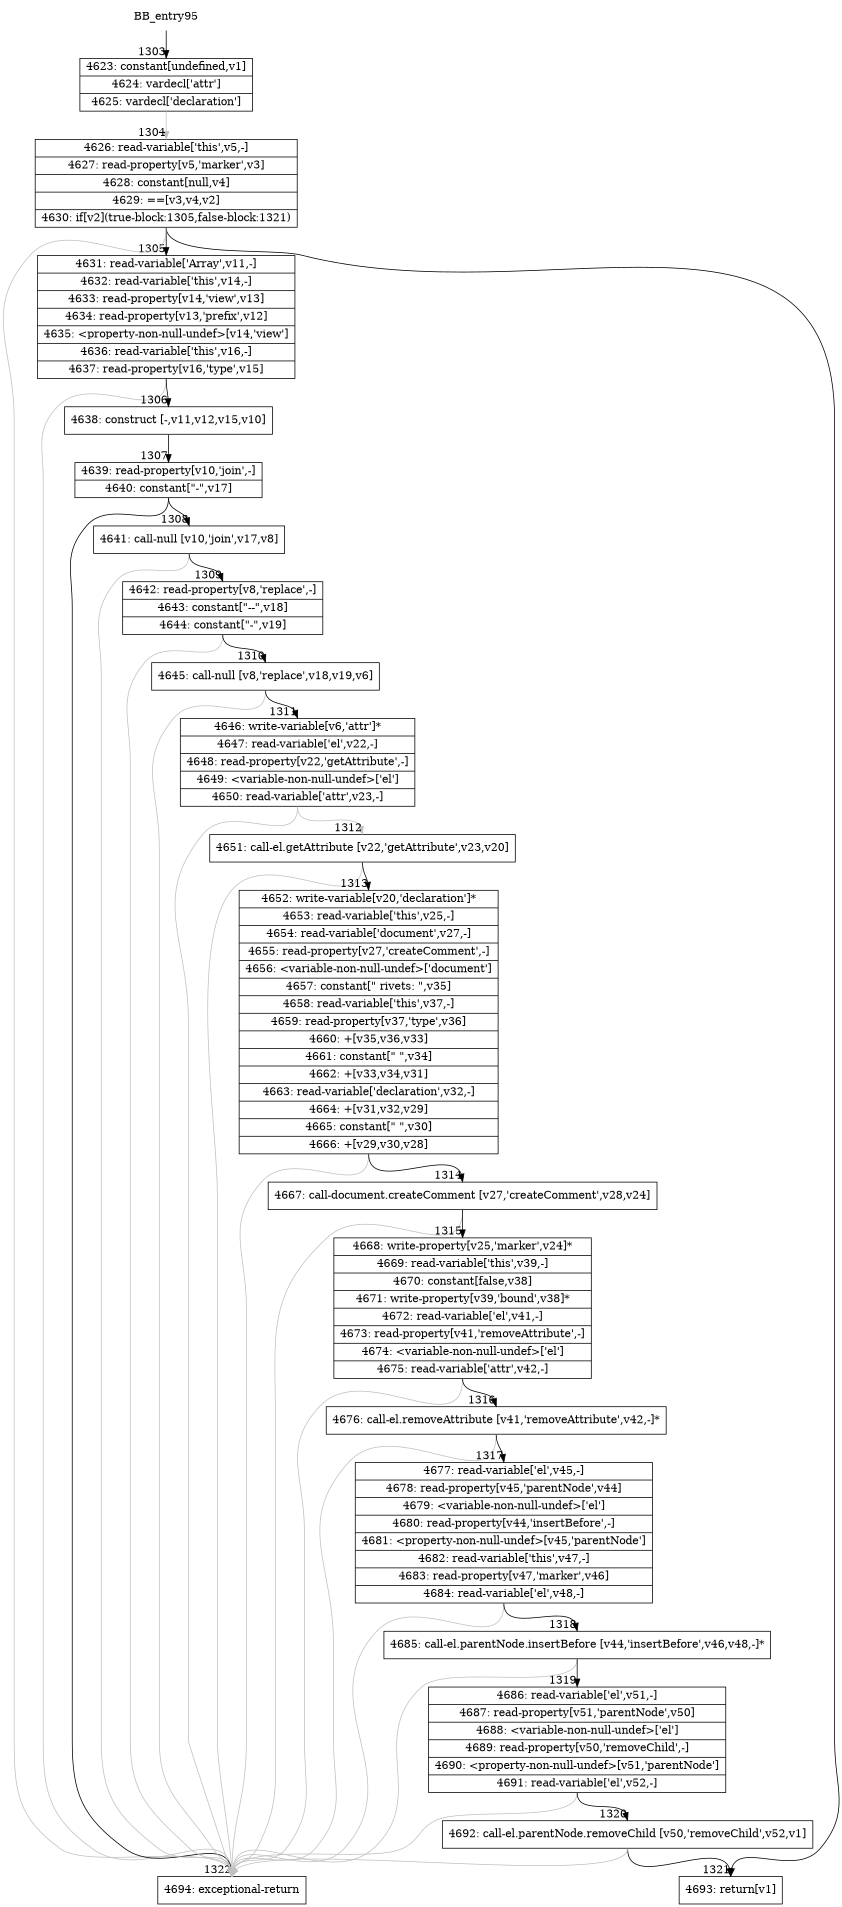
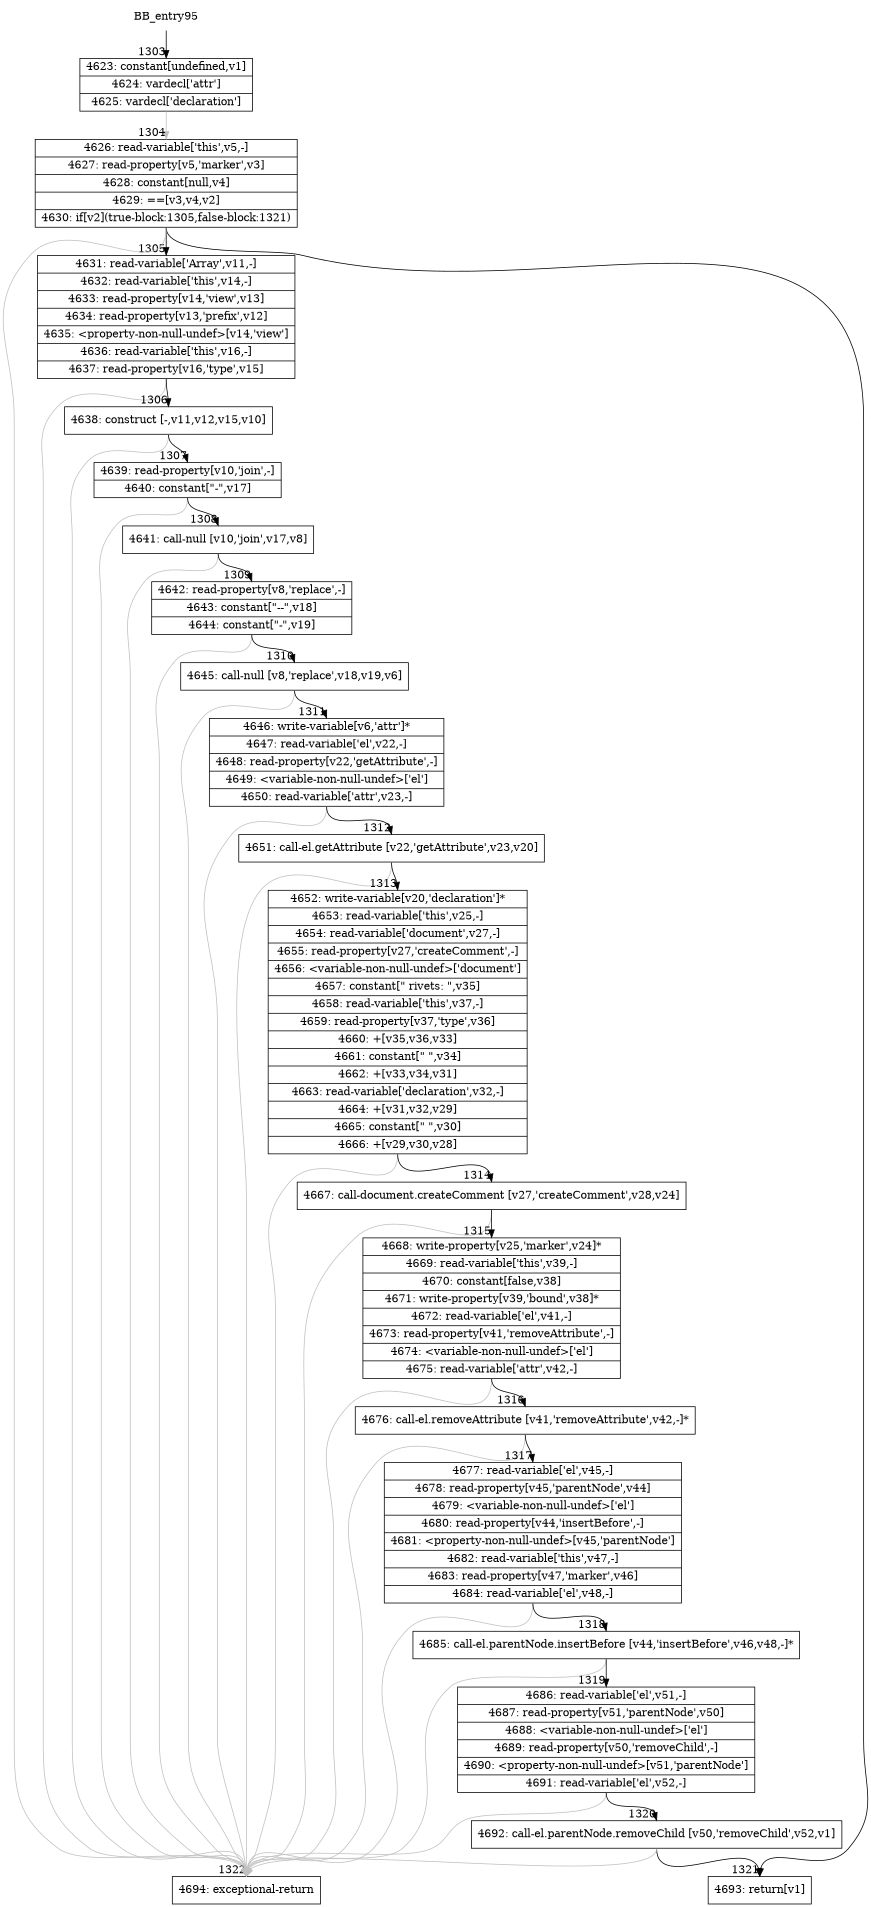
  digraph {
    rankdir=TD
    node [shape=record]
    edge [headport=n tailport=s]
    n1 [label=BB_entry95 shape=none]
    n2 [label="{4623: constant[undefined,v1]|4624: vardecl['attr']|4625: vardecl['declaration']}"]
    n3 [label="{4626: read-variable['this',v5,-]|4627: read-property[v5,'marker',v3]|4628: constant[null,v4]|4629: ==[v3,v4,v2]|4630: if[v2](true-block:1305,false-block:1321)}"]
    n4 [label="{4631: read-variable['Array',v11,-]|4632: read-variable['this',v14,-]|4633: read-property[v14,'view',v13]|4634: read-property[v13,'prefix',v12]|4635: \<property-non-null-undef\>[v14,'view']|4636: read-variable['this',v16,-]|4637: read-property[v16,'type',v15]}"]
    n5 [label="{4693: return[v1]}"]
    n6 [label="{4694: exceptional-return}"]
    n7 [label="{4638: construct [-,v11,v12,v15,v10]}"]
    n8 [label="{4639: read-property[v10,'join',-]|4640: constant[\"-\",v17]}"]
    n9 [label="{4641: call-null [v10,'join',v17,v8]}"]
    n10 [label="{4642: read-property[v8,'replace',-]|4643: constant[\"--\",v18]|4644: constant[\"-\",v19]}"]
    n11 [label="{4645: call-null [v8,'replace',v18,v19,v6]}"]
    n12 [label="{4646: write-variable[v6,'attr']*|4647: read-variable['el',v22,-]|4648: read-property[v22,'getAttribute',-]|4649: \<variable-non-null-undef\>['el']|4650: read-variable['attr',v23,-]}"]
    n13 [label="{4651: call-el.getAttribute [v22,'getAttribute',v23,v20]}"]
    n14 [label="{4652: write-variable[v20,'declaration']*|4653: read-variable['this',v25,-]|4654: read-variable['document',v27,-]|4655: read-property[v27,'createComment',-]|4656: \<variable-non-null-undef\>['document']|4657: constant[\" rivets: \",v35]|4658: read-variable['this',v37,-]|4659: read-property[v37,'type',v36]|4660: +[v35,v36,v33]|4661: constant[\" \",v34]|4662: +[v33,v34,v31]|4663: read-variable['declaration',v32,-]|4664: +[v31,v32,v29]|4665: constant[\" \",v30]|4666: +[v29,v30,v28]}"]
    n15 [label="{4667: call-document.createComment [v27,'createComment',v28,v24]}"]
    n16 [label="{4668: write-property[v25,'marker',v24]*|4669: read-variable['this',v39,-]|4670: constant[false,v38]|4671: write-property[v39,'bound',v38]*|4672: read-variable['el',v41,-]|4673: read-property[v41,'removeAttribute',-]|4674: \<variable-non-null-undef\>['el']|4675: read-variable['attr',v42,-]}"]
    n17 [label="{4676: call-el.removeAttribute [v41,'removeAttribute',v42,-]*}"]
    n18 [label="{4677: read-variable['el',v45,-]|4678: read-property[v45,'parentNode',v44]|4679: \<variable-non-null-undef\>['el']|4680: read-property[v44,'insertBefore',-]|4681: \<property-non-null-undef\>[v45,'parentNode']|4682: read-variable['this',v47,-]|4683: read-property[v47,'marker',v46]|4684: read-variable['el',v48,-]}"]
    n19 [label="{4685: call-el.parentNode.insertBefore [v44,'insertBefore',v46,v48,-]*}"]
    n20 [label="{4686: read-variable['el',v51,-]|4687: read-property[v51,'parentNode',v50]|4688: \<variable-non-null-undef\>['el']|4689: read-property[v50,'removeChild',-]|4690: \<property-non-null-undef\>[v51,'parentNode']|4691: read-variable['el',v52,-]}"]
    n21 [label="{4692: call-el.parentNode.removeChild [v50,'removeChild',v52,v1]}"]
    n1 -> n2 [headlabel="    1303"]
    n2 -> n3 [color=gray headlabel="      1304"]
    n3 -> n4 [headlabel="      1305"]
    n3 -> n5 [headlabel="      1321"]
    n3 -> n6 [color=gray headlabel="      1322"]
    n4 -> n6 [color=gray]
    n4 -> n7 [headlabel="      1306"]
+   n7 -> n6 [color=gray]
    n7 -> n8 [headlabel="      1307"]
-   n8 -> n6 [color=black]
+   n8 -> n6 [color=gray]
    n8 -> n9 [headlabel="      1308"]
    n9 -> n6 [color=gray]
    n9 -> n10 [headlabel="      1309"]
    n10 -> n6 [color=gray]
    n10 -> n11 [headlabel="      1310"]
    n11 -> n6 [color=gray]
    n11 -> n12 [headlabel="      1311"]
    n12 -> n6 [color=gray]
-   n12 -> n13 [headlabel="      1312" color=gray]
+   n12 -> n13 [headlabel="      1312"]
    n13 -> n6 [color=gray]
    n13 -> n14 [headlabel="      1313"]
    n14 -> n6 [color=gray]
    n14 -> n15 [headlabel="      1314"]
    n15 -> n6 [color=gray]
    n15 -> n16 [headlabel="      1315"]
    n16 -> n6 [color=gray]
    n16 -> n17 [headlabel="      1316"]
    n17 -> n6 [color=gray]
    n17 -> n18 [headlabel="      1317"]
    n18 -> n6 [color=gray]
    n18 -> n19 [headlabel="      1318"]
    n19 -> n6 [color=gray]
    n19 -> n20 [headlabel="      1319"]
    n20 -> n6 [color=gray]
    n20 -> n21 [headlabel="      1320"]
    n21 -> n5
    n21 -> n6 [color=gray]
  }
